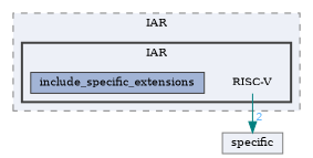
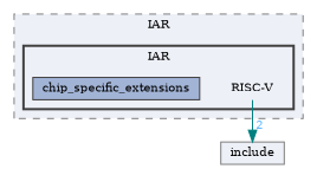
  digraph {
    compound=true
    fontname="DejaVu Serif"
    node [fontname="DejaVu Serif" fontsize=10 shape=box style=filled]
    n1 [height=0.2 label="RISC-V" shape=plaintext width=0.4 style=""]
-   n2 [color=grey25 fillcolor="#a2b4d6" height=0.2 label=include_specific_extensions width=0.4]
-   n3 [color=grey50 fillcolor="#edf0f7" height=0.2 label=specific width=0.4]
+   n2 [color=grey25 fillcolor="#a2b4d6" height=0.2 label=chip_specific_extensions width=0.4]
+   n3 [color=grey50 fillcolor="#edf0f7" height=0.2 label=include width=0.4]
    subgraph cluster_1 {
      bgcolor="#edf0f7"
      fontsize=10
      label=IAR
      pencolor=grey50
      style="filled,dashed"
      subgraph cluster_2 {
        bgcolor="#edf0f7"
        fontsize=10
        pencolor=grey25
        style="filled,bold"
        n1
        n2
      }
    }
    n1 -> n3 [color=teal fontcolor=steelblue1 fontname="DejaVu Serif" fontsize=10 headlabel=2 labeldistance=1.5 labelfontname=Helvetica labelfontsize=10]
  }
